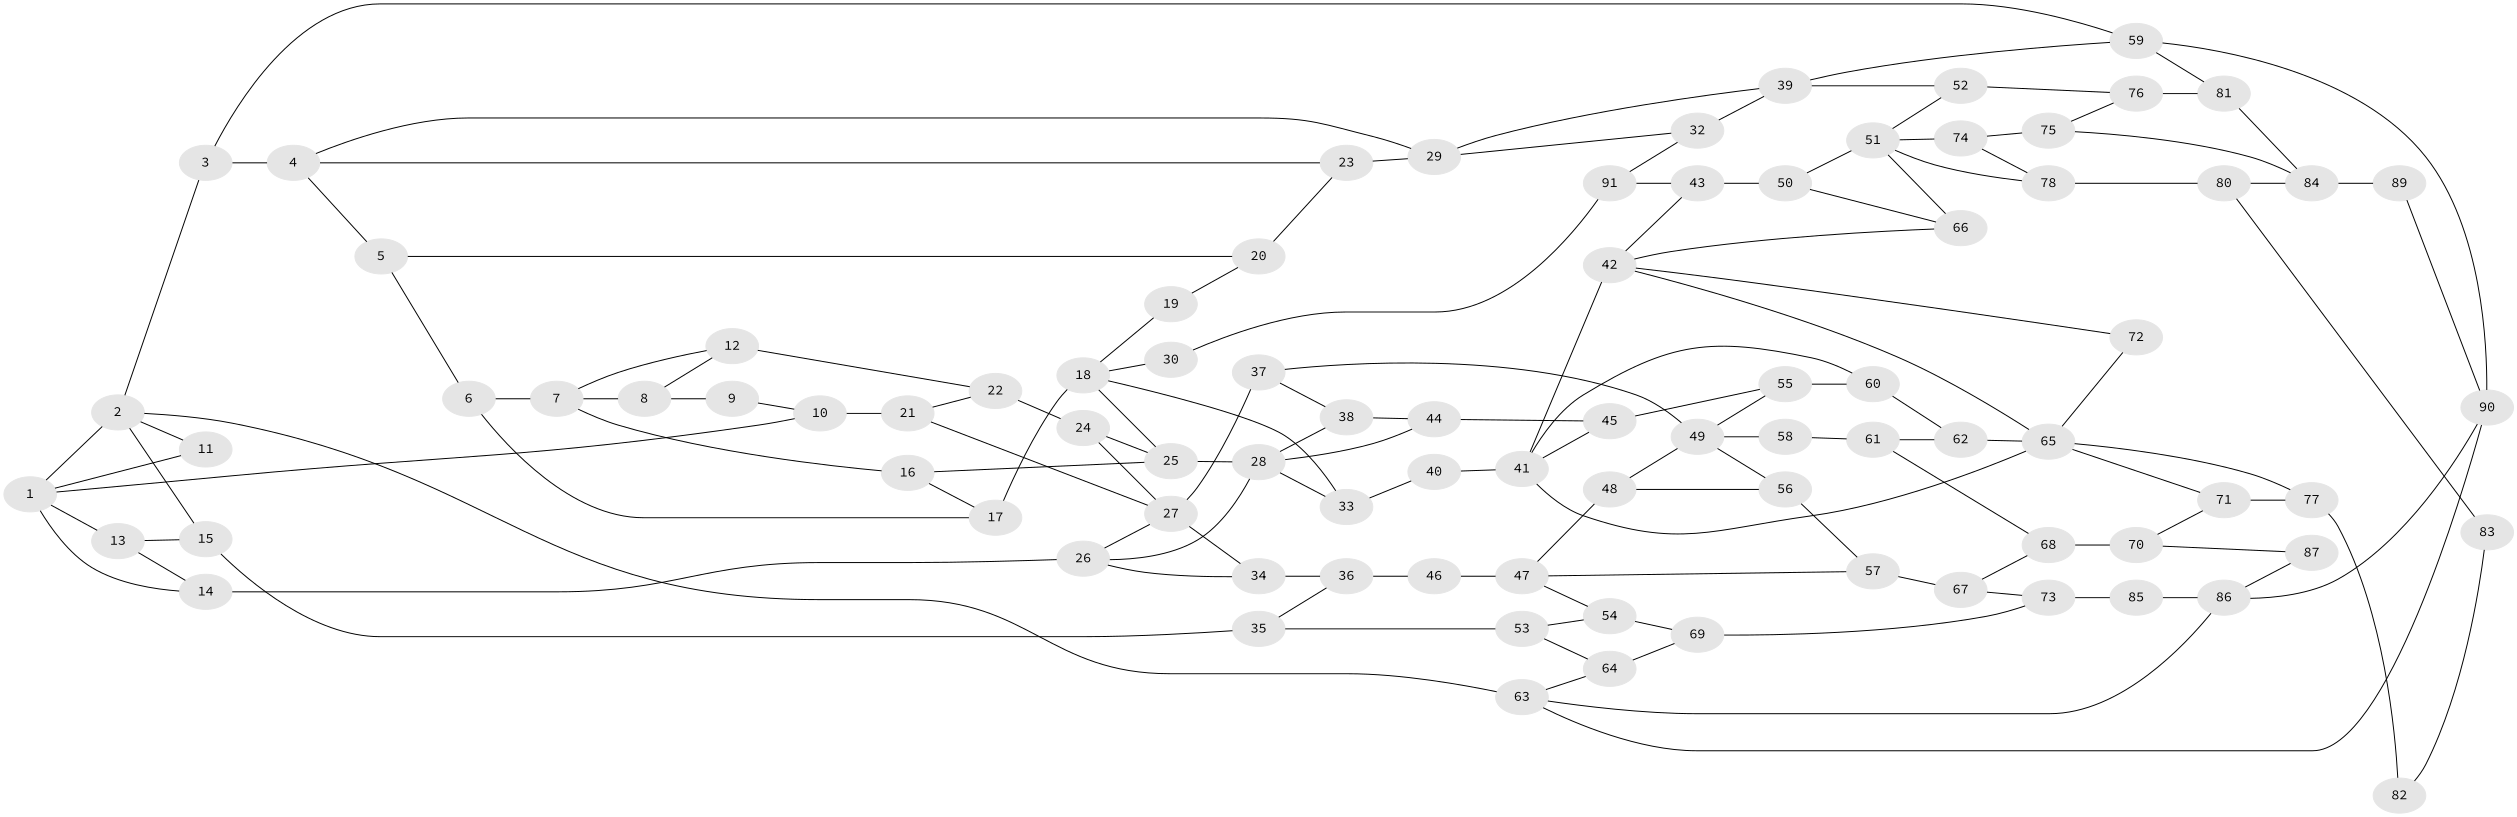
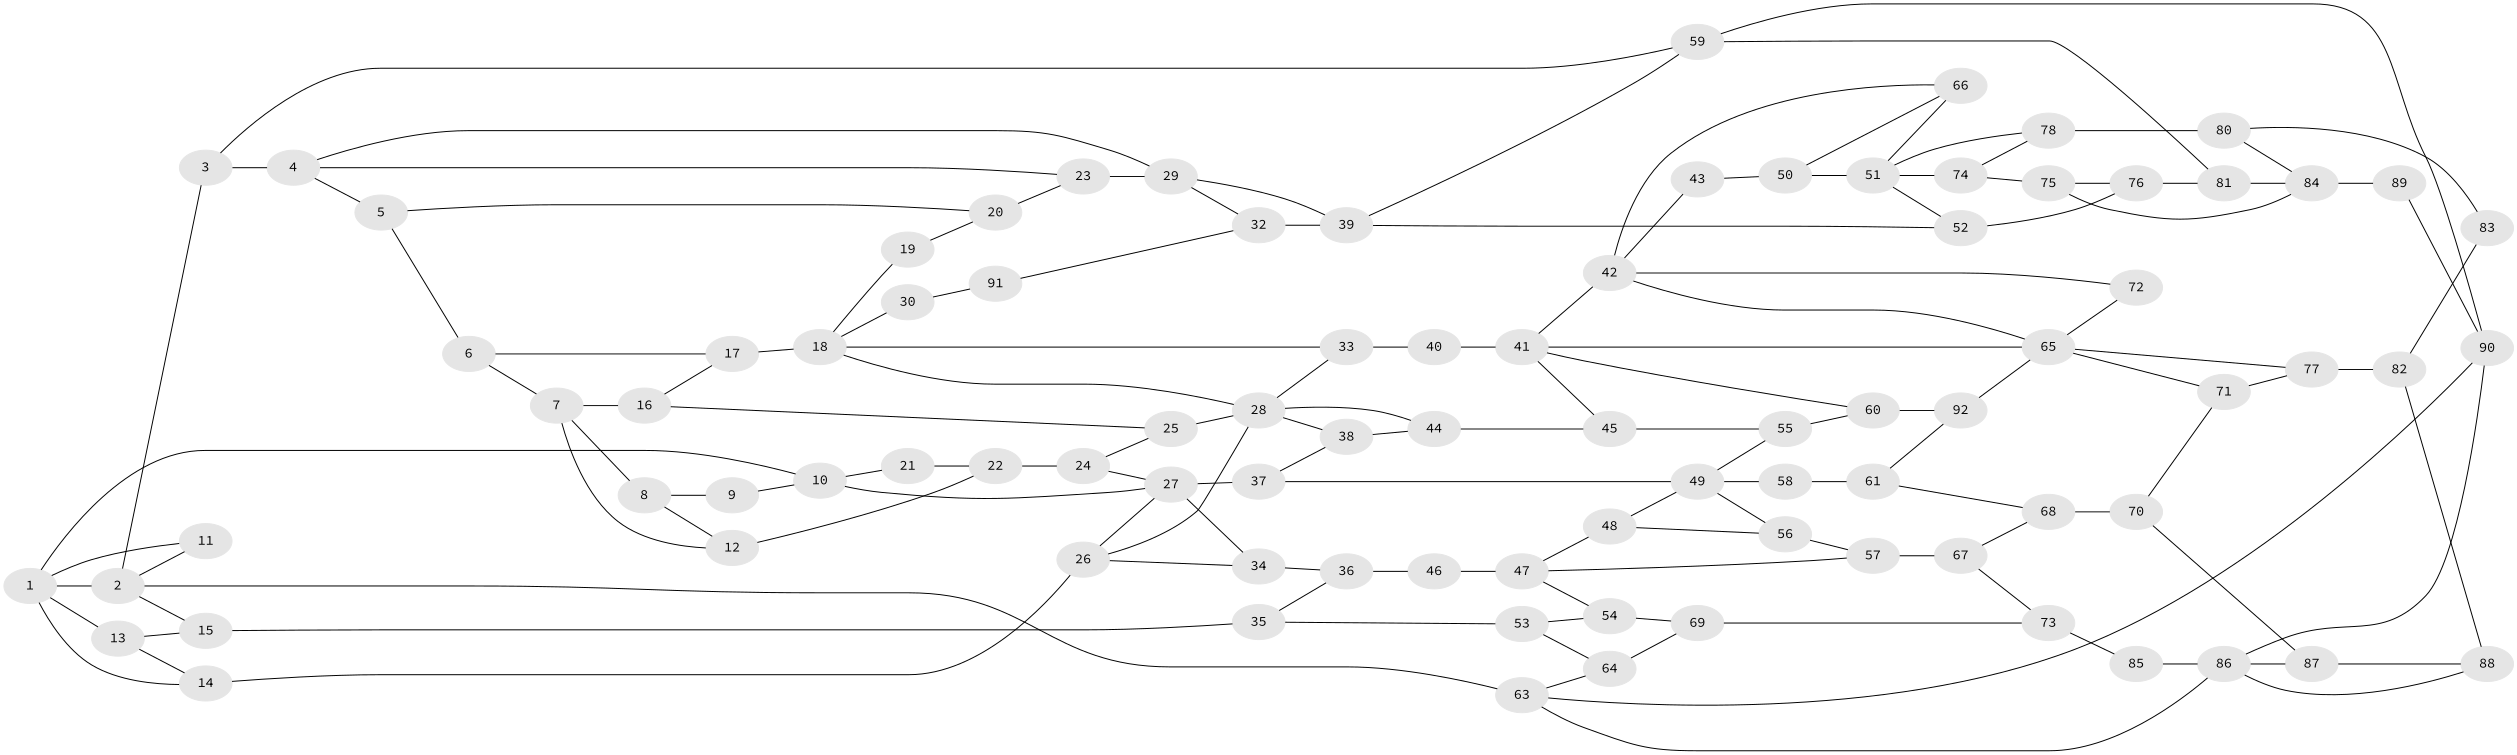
  graph {
    fontname="Source Code Pro"
    rankdir=LR
    node [color=gray90 fontname="Source Code Pro" style=filled]
    edge [fontname="Source Code Pro" weight=1.0]
    1
    2
    10
    11
    13
    14
    3
    63
    15
    21
    26
    4
    59
    64
    90
    86
    5
    23
    29
    81
    6
    20
    32
    39
    7
    17
    8
    12
    16
    18
    9
    22
    25
    27
    35
    24
    28
    34
    36
    53
    19
    30
    33
    38
    44
    n46 [label=91]
    40
    37
    49
    45
    52
    43
    50
    41
    46
    54
    47
    55
    56
    58
    76
    42
    60
    65
    66
    72
-   62
+   62 [label=92]
    71
    77
    51
    48
    57
    69
    67
    61
    74
    78
    75
    80
    73
    68
    84
    70
    87
+   88
    82
    85
    89
    83
    1 -- 2
    1 -- 10
    1 -- 11
    1 -- 13
    1 -- 14
    2 -- 11
    2 -- 3
    2 -- 63
    2 -- 15
    10 -- 21
    13 -- 14 [weight=2.0]
    13 -- 15
    14 -- 26
    3 -- 4 [weight=2.0]
    3 -- 59
    63 -- 64
    63 -- 90
    63 -- 86
    15 -- 35
    21 -- 22
-   21 -- 27
+   10 -- 27
    26 -- 27
    26 -- 28
    26 -- 34
    4 -- 5
    4 -- 23 [weight=2.0]
    4 -- 29
    59 -- 90
    59 -- 81
    64 -- 69
    86 -- 90
    86 -- 87
+   86 -- 88
    5 -- 6
    5 -- 20
    23 -- 29 [weight=3.0]
    29 -- 32
    29 -- 39
    81 -- 84
    6 -- 7
    6 -- 17
    20 -- 23
    32 -- 39 [weight=2.0]
    39 -- 59
    39 -- 52 [weight=2.0]
    7 -- 8 [weight=3.0]
    7 -- 12
    7 -- 16
    17 -- 18
    8 -- 12
    8 -- 9 [weight=2.0]
    12 -- 22
    16 -- 17
    16 -- 25
-   18 -- 25
+   18 -- 28
    18 -- 19
    18 -- 30
    18 -- 33
    9 -- 10
    22 -- 24
    25 -- 28
    27 -- 34
    27 -- 37
    35 -- 36
    35 -- 53
    24 -- 25
    24 -- 27
    28 -- 33
    28 -- 38
    28 -- 44
    34 -- 36
    36 -- 46
    53 -- 64
    53 -- 54
    19 -- 20
    30 -- n46
    33 -- 40
    38 -- 44
    44 -- 45
    n46 -- 32
-   n46 -- 43
    40 -- 41 [weight=2.0]
    37 -- 38
    37 -- 49
    49 -- 55
    49 -- 56
    49 -- 58 [weight=2.0]
    45 -- 55
    52 -- 76
    43 -- 50
    50 -- 66
    50 -- 51
    41 -- 45
    41 -- 42
    41 -- 60
    41 -- 65
    46 -- 47 [weight=2.0]
    54 -- 69
    47 -- 54 [weight=2.0]
    47 -- 48
    47 -- 57
    55 -- 60
    56 -- 57
    58 -- 61
    76 -- 81
    42 -- 43
    42 -- 65
    42 -- 66
    42 -- 72
    60 -- 62
    65 -- 72
    65 -- 71
    65 -- 77
    62 -- 65
    71 -- 77
    77 -- 82
    51 -- 52 [weight=2.0]
    51 -- 66
    51 -- 74
    51 -- 78
    48 -- 49
    48 -- 56
    57 -- 67
    69 -- 73
    67 -- 73
    67 -- 68
    61 -- 62
    61 -- 68
    74 -- 78
    74 -- 75
    78 -- 80
    75 -- 76
    75 -- 84
    80 -- 84 [weight=2.0]
    80 -- 83
    73 -- 85
    68 -- 70
    84 -- 89 [weight=2.0]
    70 -- 71
    70 -- 87
+   87 -- 88
+   82 -- 88
    82 -- 83
    85 -- 86 [weight=2.0]
    89 -- 90
  }
